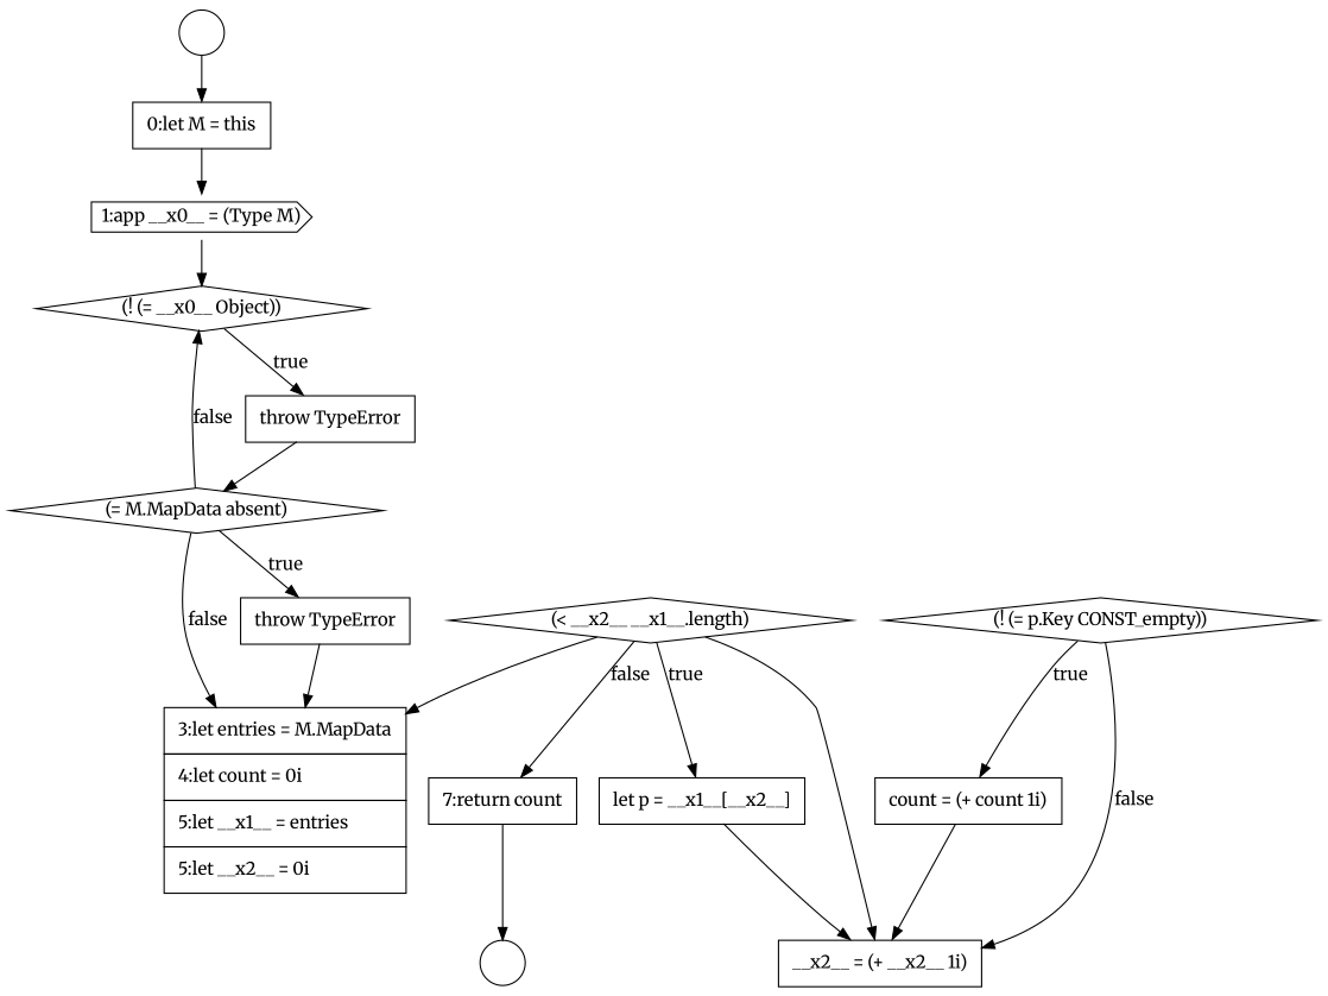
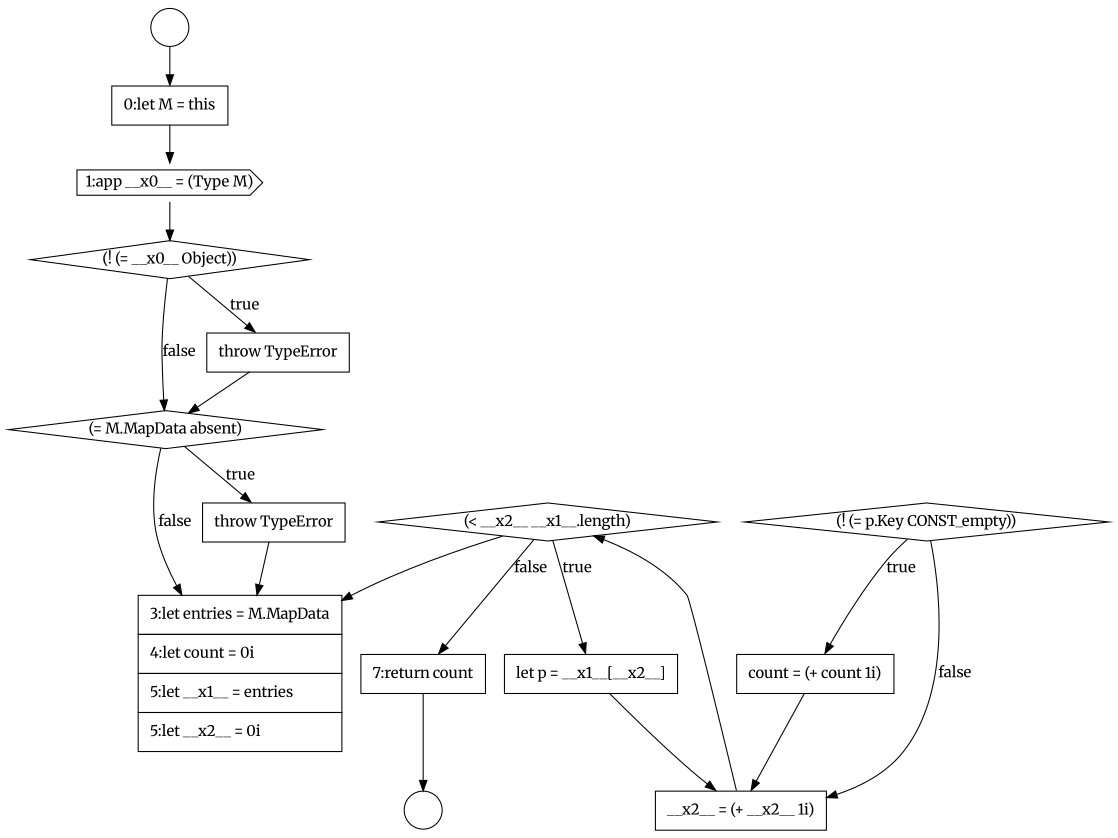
  digraph {
    fontname=Merriweather
    node [color=black fillcolor=white fontname=Merriweather shape=none style=filled margin=0]
    edge [color=black fontname=Merriweather]
    n1 [label=<<font color="black">1:app __x0__ = (Type M)</font>> shape=cds margin=""]
    n2 [label=<<font color="black">(! (= __x0__ Object))</font>> shape=diamond margin=""]
    n3 [label=<<font color="black">(= M.MapData absent)</font>> shape=diamond margin=""]
    n4 [label=<<font color="black">     <table border="0" cellborder="1" cellspacing="0" cellpadding="10">       <tr><td align="left">throw TypeError</td></tr>     </table>   </font>>]
    n5 [label=<<font color="black">     <table border="0" cellborder="1" cellspacing="0" cellpadding="10">       <tr><td align="left">__x2__ = (+ __x2__ 1i)</td></tr>     </table>   </font>>]
    n6 [label=<<font color="black">(&lt; __x2__ __x1__.length)</font>> shape=diamond margin=""]
    n7 [label=<<font color="black">     <table border="0" cellborder="1" cellspacing="0" cellpadding="10">       <tr><td align="left">7:return count</td></tr>     </table>   </font>>]
    n8 [label=<<font color="black">     <table border="0" cellborder="1" cellspacing="0" cellpadding="10">       <tr><td align="left">let p = __x1__[__x2__]</td></tr>     </table>   </font>>]
    n9 [label=<<font color="black">     <table border="0" cellborder="1" cellspacing="0" cellpadding="10">       <tr><td align="left">3:let entries = M.MapData</td></tr>       <tr><td align="left">4:let count = 0i</td></tr>       <tr><td align="left">5:let __x1__ = entries</td></tr>       <tr><td align="left">5:let __x2__ = 0i</td></tr>     </table>   </font>>]
    n10 [label=" " shape=circle margin=""]
    n11 [label=" " shape=circle margin=""]
    n12 [label=<<font color="black">     <table border="0" cellborder="1" cellspacing="0" cellpadding="10">       <tr><td align="left">0:let M = this</td></tr>     </table>   </font>>]
    n13 [label=<<font color="black">     <table border="0" cellborder="1" cellspacing="0" cellpadding="10">       <tr><td align="left">count = (+ count 1i)</td></tr>     </table>   </font>>]
    n14 [label=<<font color="black">     <table border="0" cellborder="1" cellspacing="0" cellpadding="10">       <tr><td align="left">throw TypeError</td></tr>     </table>   </font>>]
    n15 [label=<<font color="black">(! (= p.Key CONST_empty))</font>> shape=diamond margin=""]
    n1 -> n2
-   n3 -> n2 [label=<<font color="black">false</font>>]
+   n2 -> n3 [label=<<font color="black">false</font>>]
    n2 -> n4 [label=<<font color="black">true</font>>]
    n3 -> n9 [label=<<font color="black">false</font>>]
    n3 -> n14 [label=<<font color="black">true</font>>]
    n4 -> n3
-   n6 -> n5
+   n5 -> n6
    n6 -> n7 [label=<<font color="black">false</font>>]
    n6 -> n8 [label=<<font color="black">true</font>>]
    n6 -> n9
    n7 -> n10
    n8 -> n5
    n11 -> n12
    n12 -> n1
    n13 -> n5
    n14 -> n9
    n15 -> n5 [label=<<font color="black">false</font>>]
    n15 -> n13 [label=<<font color="black">true</font>>]
  }
